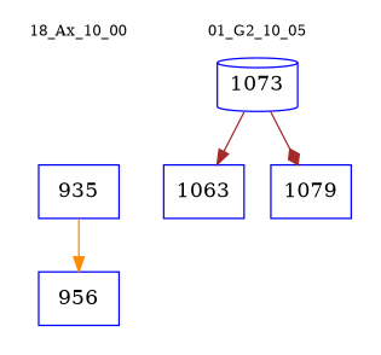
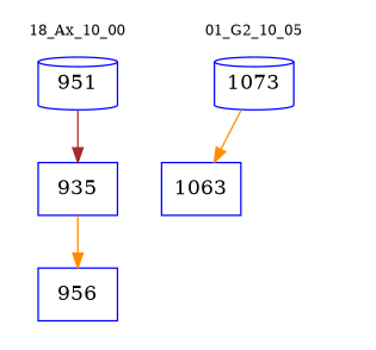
  digraph {
    node [color=blue shape=box]
    edge [arrowhead=normal color=brown]
+   n1 [label=951 shape=cylinder]
    n2 [label=935]
    n3 [label=956]
    n4 [label=1073 shape=cylinder]
    n5 [label=1063]
-   n6 [label=1079]
    subgraph cluster_1 {
      color=white
      fontsize=10
      label="18_Ax_10_00"
+     n1
      n2
      n3
    }
    subgraph cluster_2 {
      color=white
      fontsize=10
      label="01_G2_10_05"
      n4
      n5
-     n6
    }
+   n1 -> n2
    n2 -> n3 [color=darkorange]
-   n4 -> n5
-   n4 -> n6 [arrowhead=diamond]
+   n4 -> n5 [color=darkorange]
  }
